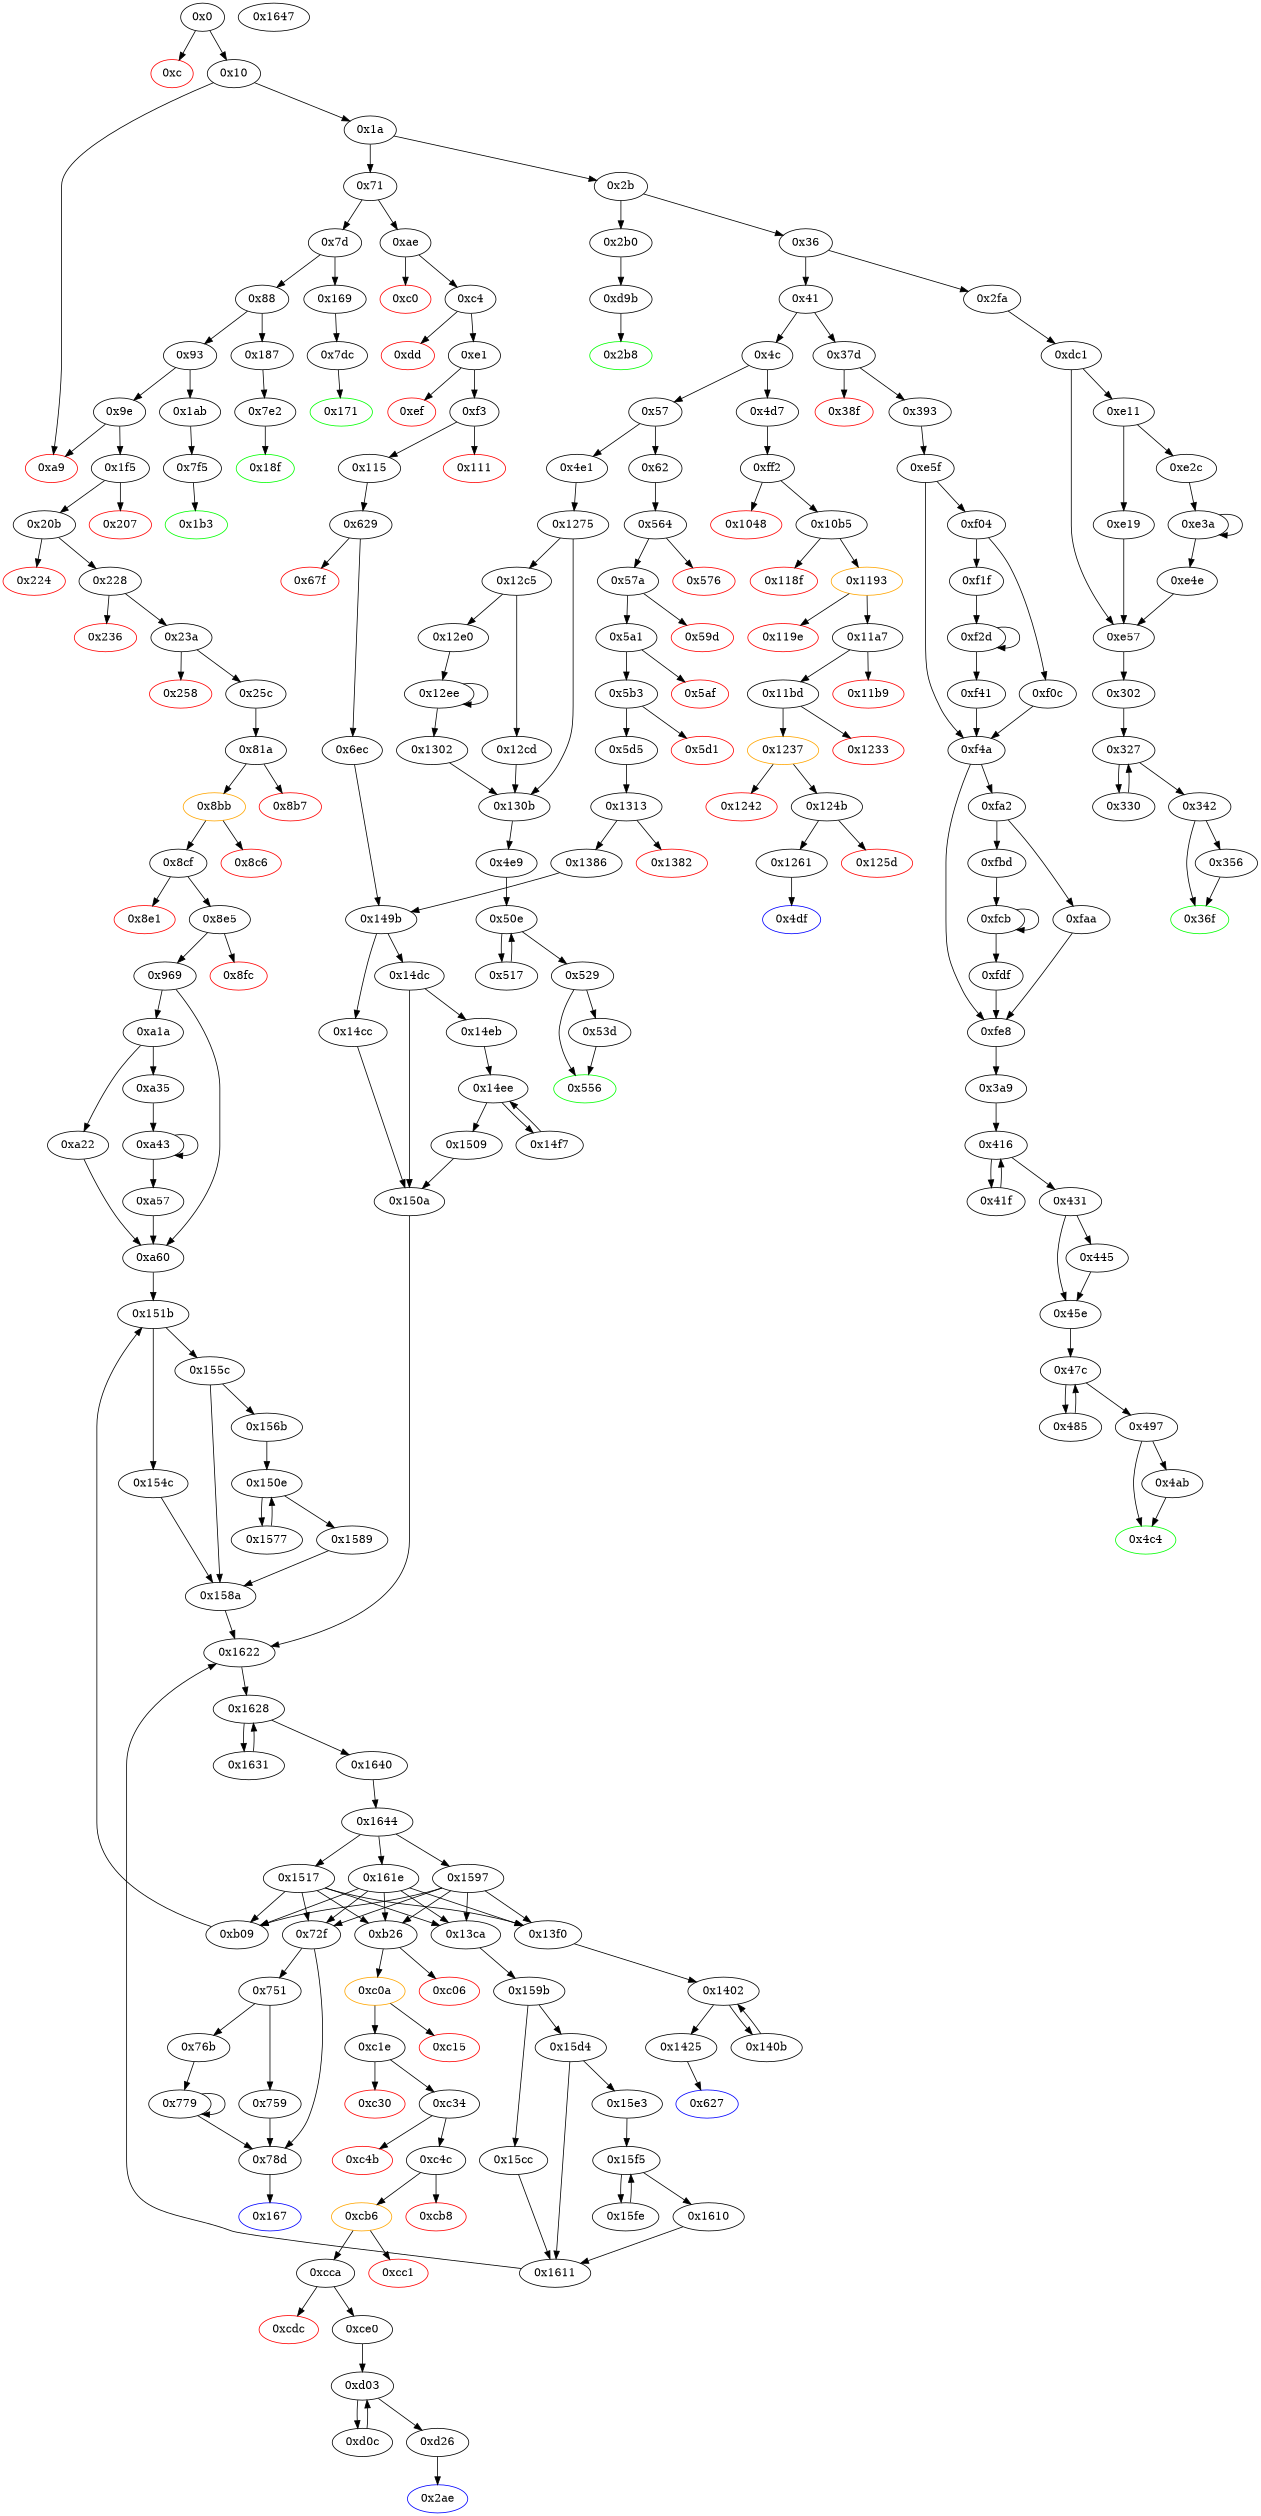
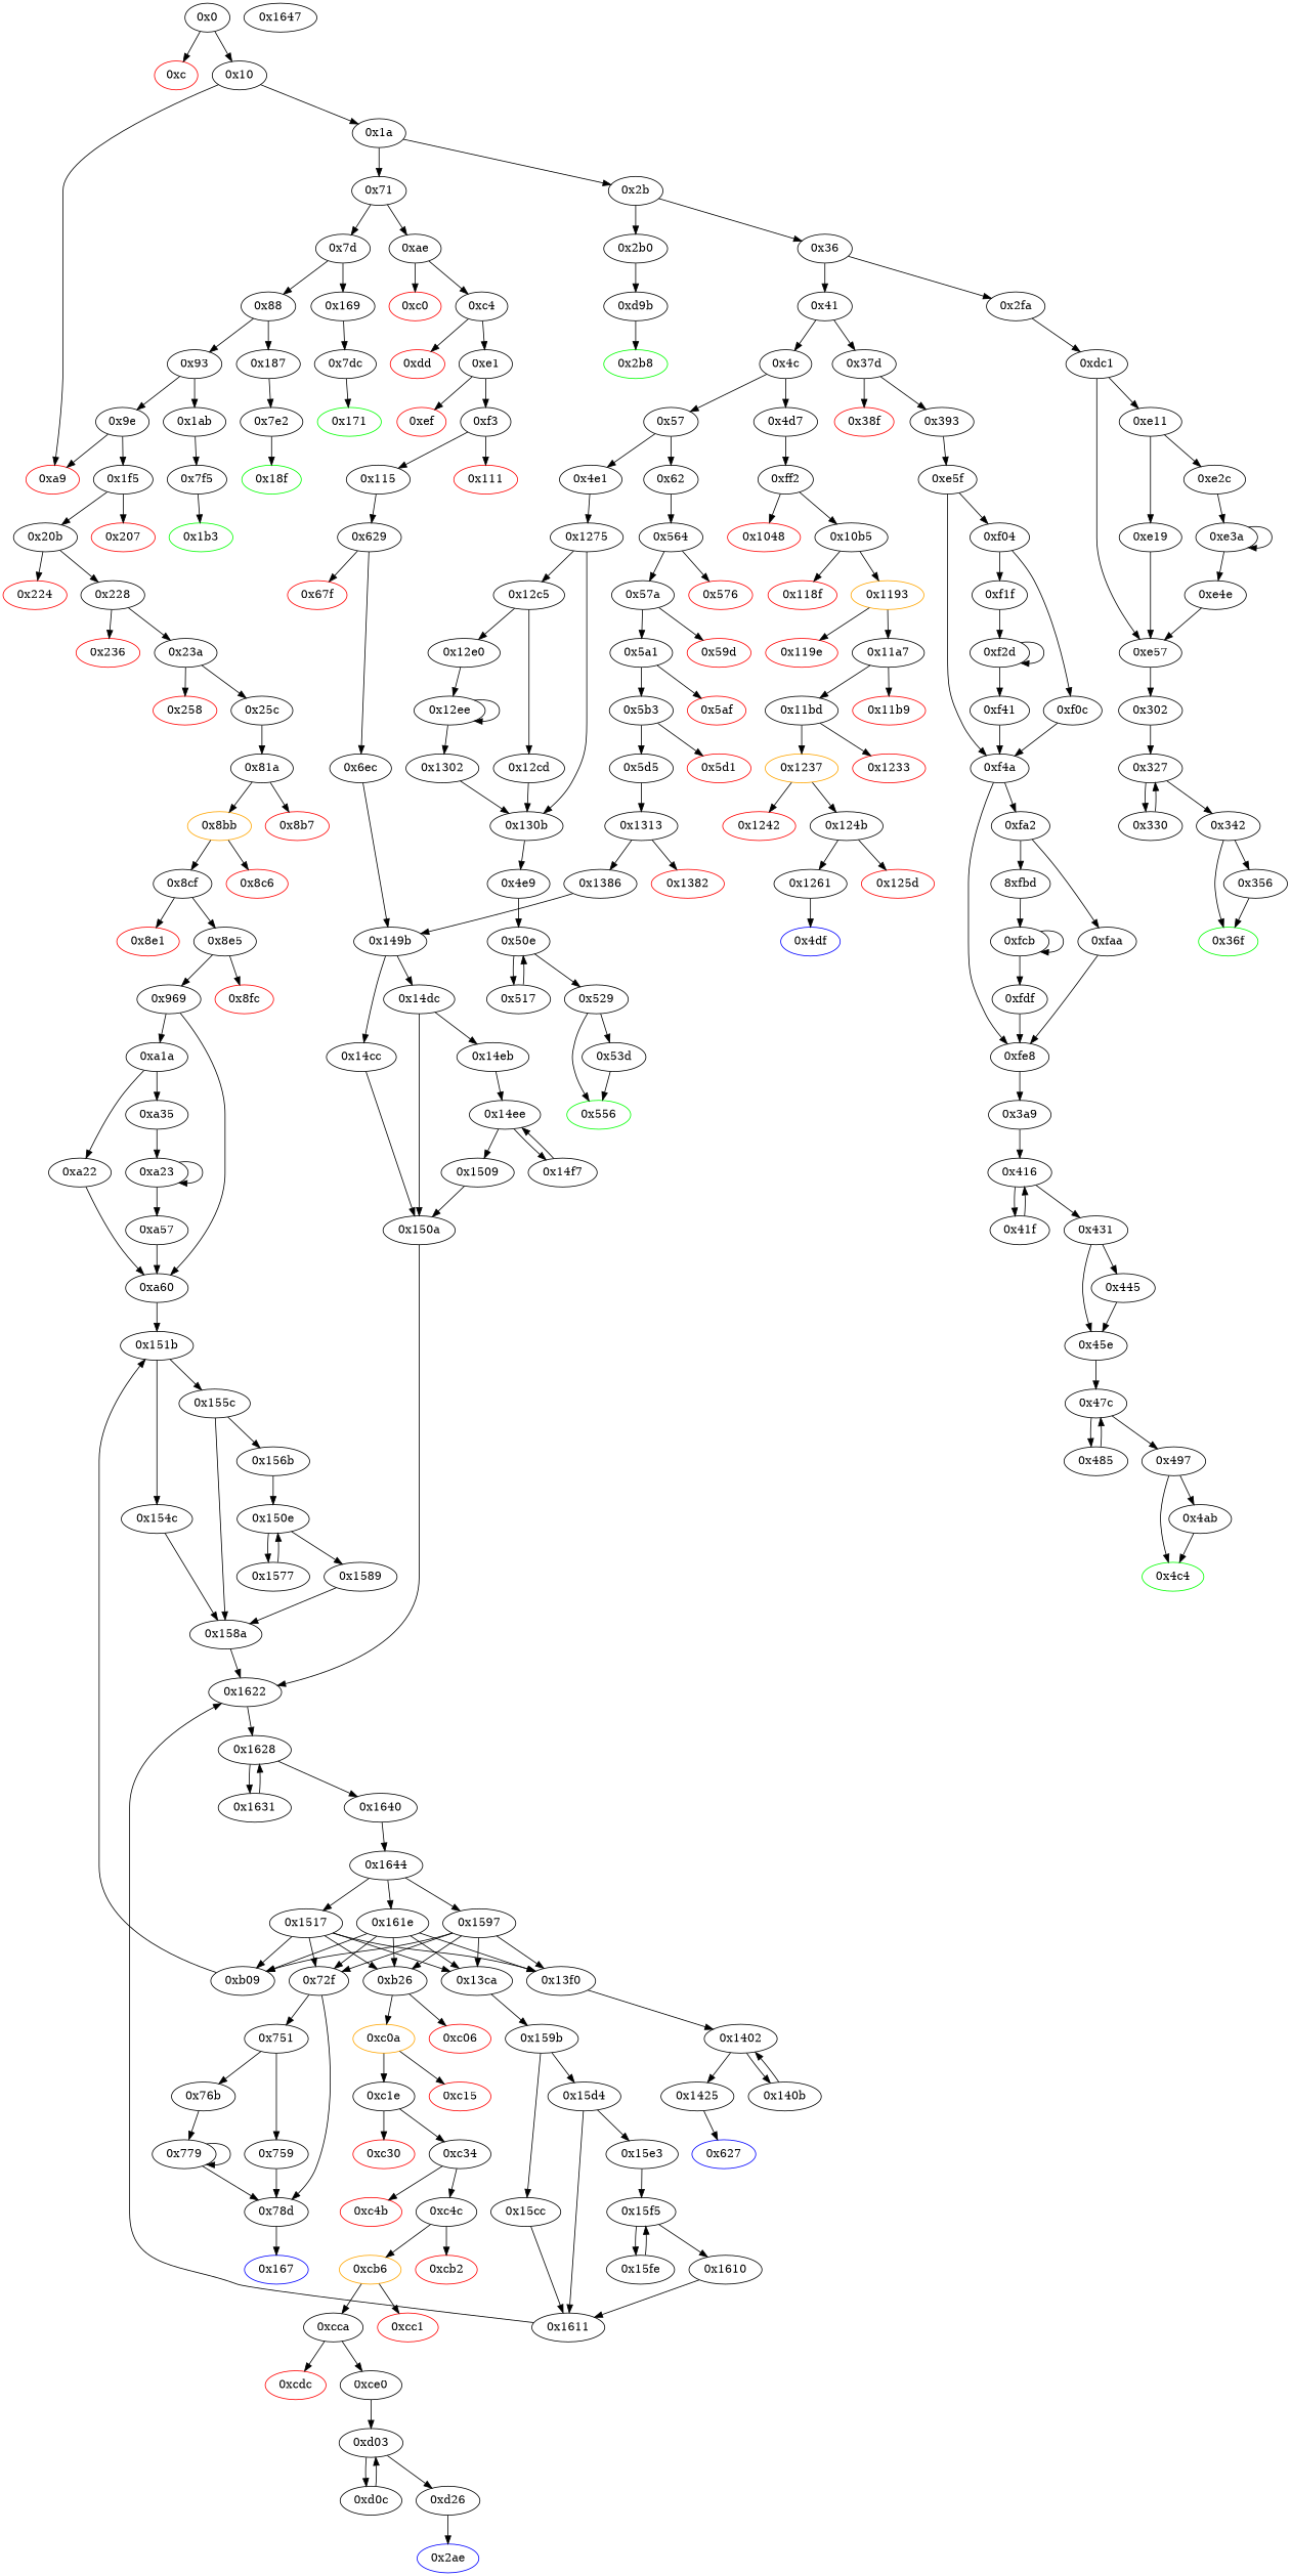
  digraph {
    node [fillcolor=white style=filled]
    "0x18f" [color=green]
    "0x7e2"
    "0xe4e"
    "0xe57"
    "0x302"
    "0x1517"
    "0x72f"
    "0xb26"
    "0x13ca"
    "0x13f0"
    "0xb09"
    "0x751"
    "0x78d"
    "0xc0a" [color=orange]
    "0xc06" [color=red]
    "0x159b"
    "0x1402"
    "0x151b"
-   "0xfbd"
+   "0xfbd" [label="8xfbd"]
    "0xfcb"
    "0xfdf"
    "0x76b"
    "0x759"
    "0x167" [color=blue]
    "0x627" [color=blue]
    "0x1242" [color=red]
    "0x1386"
    "0x149b"
    "0x14cc"
    "0x14dc"
    "0x38f" [color=red]
    "0x12c5"
    "0x12e0"
    "0x12cd"
    "0x12ee"
    "0x130b"
    "0xa9" [color=red]
    "0x1425"
    n39 [label="0x150e"]
    "0x1577"
    "0x1589"
    "0x1237" [color=orange]
    "0x124b"
    "0x1261"
    "0x125d" [color=red]
    "0x2b8" [color=green]
    "0x224" [color=red]
    "0x20b"
    "0x228"
    "0x236" [color=red]
    "0x23a"
    "0x57"
    "0x4e1"
    "0x62"
    "0x1275"
    "0x564"
    "0x1611"
    "0x1622"
    "0x1628"
    "0x8bb" [color=orange]
    "0x8cf"
    "0x8c6" [color=red]
    "0x8e1" [color=red]
    "0x8e5"
    "0xdd" [color=red]
    "0x5b3"
    "0x5d5"
    "0x5d1" [color=red]
    "0x1313"
    "0x115"
    "0x629"
    "0x67f" [color=red]
    "0x6ec"
    "0x969"
    "0x8fc" [color=red]
    "0x556" [color=green]
    "0x53d"
    "0xc1e"
    "0xc15" [color=red]
    "0x4c"
    "0x4d7"
    "0xff2"
    "0x327"
    "0x330"
    "0x342"
    "0x36f" [color=green]
    "0x356"
    "0x111" [color=red]
    "0x4df" [color=blue]
    "0xd0c"
    "0xd03"
    "0xd26"
    "0x15cc"
    "0x15d4"
    "0xc30" [color=red]
    "0xc34"
    "0x393"
    "0xe5f"
    "0xf4a"
    "0xf04"
    "0x207" [color=red]
    "0x779"
    "0xfaa"
    "0xfe8"
    "0x3a9"
    "0x1048" [color=red]
    "0x15e3"
    "0x37d"
    "0xa1a"
    "0xa60"
    "0xa22"
    "0xa35"
    "0x7d"
    "0x88"
    "0x169"
    "0x93"
    "0x187"
    "0x7dc"
    "0xcdc" [color=red]
    "0x4c4" [color=green]
    "0x4ab"
    "0xfa2"
    "0x517"
    "0x50e"
    "0x529"
    "0x11bd"
    "0x1233" [color=red]
    "0x140b"
    "0x45e"
    "0x47c"
    "0x485"
    "0x497"
    "0xd9b"
    "0x41"
    "0x1631"
    "0x1640"
    "0x1644"
    "0x71"
    "0xae"
    "0xc0" [color=red]
    "0xc4"
    "0x57a"
    "0x576" [color=red]
    "0x5a1"
    "0x59d" [color=red]
    "0x5af" [color=red]
    "0xf41"
    "0x10b5"
    "0x118f" [color=red]
    "0x1193" [color=orange]
    "0xce0"
    "0x1302"
    "0x4e9"
    "0xc" [color=red]
    "0x2fa"
    "0xdc1"
    "0xe11"
    "0x171" [color=green]
    "0x9e"
    "0x1f5"
    "0xcb6" [color=orange]
    "0xcca"
    "0xcc1" [color=red]
    "0x119e" [color=red]
    "0xe1"
    "0x150a"
-   "0xa43"
+   "0xa43" [label="0xa23"]
    "0xa57"
    "0x11a7"
    "0x1ab"
    "0x161e"
    "0x416"
    "0x41f"
    "0x431"
    "0x1597"
    "0x1a"
    "0x2b"
    "0x2b0"
    "0x36"
    "0x2ae" [color=blue]
    "0x8b7" [color=red]
    "0x1382" [color=red]
    "0xef" [color=red]
    "0x154c"
    "0x155c"
    "0x158a"
    "0x156b"
    "0x445"
    "0xf3"
    "0xf1f"
    "0xf2d"
    "0xe19"
    "0x14eb"
    "0x14ee"
    "0x1509"
    "0x14f7"
    "0x258" [color=red]
    "0x15f5"
    "0x15fe"
    "0x1610"
    "0x10"
    "0xe2c"
    "0xe3a"
    "0xc4b" [color=red]
    "0xc4c"
    "0x1b3" [color=green]
    "0x7f5"
    "0x25c"
    "0x81a"
    "0x11b9" [color=red]
    "0xf0c"
    "0x1647"
-   "0xcb2" [color=red label="0xcb8"]
+   "0xcb2" [color=red]
    "0x0"
    "0x7e2" -> "0x18f"
    "0xe4e" -> "0xe57"
    "0xe57" -> "0x302"
    "0x302" -> "0x327"
    "0x1517" -> "0x72f"
    "0x1517" -> "0xb26"
    "0x1517" -> "0x13ca"
    "0x1517" -> "0x13f0"
    "0x1517" -> "0xb09"
    "0x72f" -> "0x751"
    "0x72f" -> "0x78d"
    "0xb26" -> "0xc0a"
    "0xb26" -> "0xc06"
    "0x13ca" -> "0x159b"
    "0x13f0" -> "0x1402"
    "0xb09" -> "0x151b"
    "0x751" -> "0x76b"
    "0x751" -> "0x759"
    "0x78d" -> "0x167"
    "0xc0a" -> "0xc1e"
    "0xc0a" -> "0xc15"
    "0x159b" -> "0x15cc"
    "0x159b" -> "0x15d4"
    "0x1402" -> "0x1425"
    "0x1402" -> "0x140b"
    "0x151b" -> "0x154c"
    "0x151b" -> "0x155c"
    "0xfbd" -> "0xfcb"
    "0xfcb" -> "0xfcb"
    "0xfcb" -> "0xfdf"
    "0xfdf" -> "0xfe8"
    "0x76b" -> "0x779"
    "0x759" -> "0x78d"
    "0x1386" -> "0x149b"
    "0x149b" -> "0x14cc"
    "0x149b" -> "0x14dc"
    "0x14cc" -> "0x150a"
    "0x14dc" -> "0x150a"
    "0x14dc" -> "0x14eb"
    "0x12c5" -> "0x12e0"
    "0x12c5" -> "0x12cd"
    "0x12e0" -> "0x12ee"
    "0x12cd" -> "0x130b"
    "0x12ee" -> "0x12ee"
    "0x12ee" -> "0x1302"
    "0x130b" -> "0x4e9"
    "0x1425" -> "0x627"
    n39 -> "0x1577"
    n39 -> "0x1589"
    "0x1577" -> n39
    "0x1589" -> "0x158a"
    "0x1237" -> "0x1242"
    "0x1237" -> "0x124b"
    "0x124b" -> "0x1261"
    "0x124b" -> "0x125d"
    "0x1261" -> "0x4df"
    "0x20b" -> "0x224"
    "0x20b" -> "0x228"
    "0x228" -> "0x236"
    "0x228" -> "0x23a"
    "0x23a" -> "0x258"
    "0x23a" -> "0x25c"
    "0x57" -> "0x4e1"
    "0x57" -> "0x62"
    "0x4e1" -> "0x1275"
    "0x62" -> "0x564"
    "0x1275" -> "0x12c5"
    "0x1275" -> "0x130b"
    "0x564" -> "0x57a"
    "0x564" -> "0x576"
    "0x1611" -> "0x1622"
    "0x1622" -> "0x1628"
    "0x1628" -> "0x1631"
    "0x1628" -> "0x1640"
    "0x8bb" -> "0x8cf"
    "0x8bb" -> "0x8c6"
    "0x8cf" -> "0x8e1"
    "0x8cf" -> "0x8e5"
    "0x8e5" -> "0x969"
    "0x8e5" -> "0x8fc"
    "0x5b3" -> "0x5d5"
    "0x5b3" -> "0x5d1"
    "0x5d5" -> "0x1313"
    "0x1313" -> "0x1386"
    "0x1313" -> "0x1382"
    "0x115" -> "0x629"
    "0x629" -> "0x67f"
    "0x629" -> "0x6ec"
    "0x6ec" -> "0x149b"
    "0x969" -> "0xa1a"
    "0x969" -> "0xa60"
    "0x53d" -> "0x556"
    "0xc1e" -> "0xc30"
    "0xc1e" -> "0xc34"
    "0x4c" -> "0x57"
    "0x4c" -> "0x4d7"
    "0x4d7" -> "0xff2"
    "0xff2" -> "0x1048"
    "0xff2" -> "0x10b5"
    "0x327" -> "0x330"
    "0x327" -> "0x342"
    "0x330" -> "0x327"
    "0x342" -> "0x36f"
    "0x342" -> "0x356"
    "0x356" -> "0x36f"
    "0xd0c" -> "0xd03"
    "0xd03" -> "0xd0c"
    "0xd03" -> "0xd26"
    "0xd26" -> "0x2ae"
    "0x15cc" -> "0x1611"
    "0x15d4" -> "0x1611"
    "0x15d4" -> "0x15e3"
    "0xc34" -> "0xc4b"
    "0xc34" -> "0xc4c"
    "0x393" -> "0xe5f"
    "0xe5f" -> "0xf4a"
    "0xe5f" -> "0xf04"
    "0xf4a" -> "0xfe8"
    "0xf4a" -> "0xfa2"
    "0xf04" -> "0xf1f"
    "0xf04" -> "0xf0c"
    "0x779" -> "0x78d"
    "0x779" -> "0x779"
    "0xfaa" -> "0xfe8"
    "0xfe8" -> "0x3a9"
    "0x3a9" -> "0x416"
    "0x15e3" -> "0x15f5"
    "0x37d" -> "0x38f"
    "0x37d" -> "0x393"
    "0xa1a" -> "0xa22"
    "0xa1a" -> "0xa35"
    "0xa60" -> "0x151b"
    "0xa22" -> "0xa60"
    "0xa35" -> "0xa43"
    "0x7d" -> "0x88"
    "0x7d" -> "0x169"
    "0x88" -> "0x93"
    "0x88" -> "0x187"
    "0x169" -> "0x7dc"
    "0x93" -> "0x9e"
    "0x93" -> "0x1ab"
    "0x187" -> "0x7e2"
    "0x7dc" -> "0x171"
    "0x4ab" -> "0x4c4"
    "0xfa2" -> "0xfbd"
    "0xfa2" -> "0xfaa"
    "0x517" -> "0x50e"
    "0x50e" -> "0x517"
    "0x50e" -> "0x529"
    "0x529" -> "0x556"
    "0x529" -> "0x53d"
    "0x11bd" -> "0x1237"
    "0x11bd" -> "0x1233"
    "0x140b" -> "0x1402"
    "0x45e" -> "0x47c"
    "0x47c" -> "0x485"
    "0x47c" -> "0x497"
    "0x485" -> "0x47c"
    "0x497" -> "0x4c4"
    "0x497" -> "0x4ab"
    "0xd9b" -> "0x2b8"
    "0x41" -> "0x4c"
    "0x41" -> "0x37d"
    "0x1631" -> "0x1628"
    "0x1640" -> "0x1644"
    "0x1644" -> "0x1517"
    "0x1644" -> "0x161e"
    "0x1644" -> "0x1597"
    "0x71" -> "0x7d"
    "0x71" -> "0xae"
    "0xae" -> "0xc0"
    "0xae" -> "0xc4"
    "0xc4" -> "0xdd"
    "0xc4" -> "0xe1"
    "0x57a" -> "0x5a1"
    "0x57a" -> "0x59d"
    "0x5a1" -> "0x5b3"
    "0x5a1" -> "0x5af"
    "0xf41" -> "0xf4a"
    "0x10b5" -> "0x118f"
    "0x10b5" -> "0x1193"
    "0x1193" -> "0x119e"
    "0x1193" -> "0x11a7"
    "0xce0" -> "0xd03"
    "0x1302" -> "0x130b"
    "0x4e9" -> "0x50e"
    "0x2fa" -> "0xdc1"
    "0xdc1" -> "0xe57"
    "0xdc1" -> "0xe11"
    "0xe11" -> "0xe19"
    "0xe11" -> "0xe2c"
    "0x9e" -> "0xa9"
    "0x9e" -> "0x1f5"
    "0x1f5" -> "0x20b"
    "0x1f5" -> "0x207"
    "0xcb6" -> "0xcca"
    "0xcb6" -> "0xcc1"
    "0xcca" -> "0xcdc"
    "0xcca" -> "0xce0"
    "0xe1" -> "0xef"
    "0xe1" -> "0xf3"
    "0x150a" -> "0x1622"
    "0xa43" -> "0xa43"
    "0xa43" -> "0xa57"
    "0xa57" -> "0xa60"
    "0x11a7" -> "0x11bd"
    "0x11a7" -> "0x11b9"
    "0x1ab" -> "0x7f5"
    "0x161e" -> "0x72f"
    "0x161e" -> "0xb26"
    "0x161e" -> "0x13ca"
    "0x161e" -> "0x13f0"
    "0x161e" -> "0xb09"
    "0x416" -> "0x41f"
    "0x416" -> "0x431"
    "0x41f" -> "0x416"
    "0x431" -> "0x45e"
    "0x431" -> "0x445"
    "0x1597" -> "0x72f"
    "0x1597" -> "0xb26"
    "0x1597" -> "0x13ca"
    "0x1597" -> "0x13f0"
    "0x1597" -> "0xb09"
    "0x1a" -> "0x71"
    "0x1a" -> "0x2b"
    "0x2b" -> "0x2b0"
    "0x2b" -> "0x36"
    "0x2b0" -> "0xd9b"
    "0x36" -> "0x41"
    "0x36" -> "0x2fa"
    "0x154c" -> "0x158a"
    "0x155c" -> "0x158a"
    "0x155c" -> "0x156b"
    "0x158a" -> "0x1622"
    "0x156b" -> n39
    "0x445" -> "0x45e"
    "0xf3" -> "0x115"
    "0xf3" -> "0x111"
    "0xf1f" -> "0xf2d"
    "0xf2d" -> "0xf41"
    "0xf2d" -> "0xf2d"
    "0xe19" -> "0xe57"
    "0x14eb" -> "0x14ee"
    "0x14ee" -> "0x1509"
    "0x14ee" -> "0x14f7"
    "0x1509" -> "0x150a"
    "0x14f7" -> "0x14ee"
    "0x15f5" -> "0x15fe"
    "0x15f5" -> "0x1610"
    "0x15fe" -> "0x15f5"
    "0x1610" -> "0x1611"
    "0x10" -> "0xa9"
    "0x10" -> "0x1a"
    "0xe2c" -> "0xe3a"
    "0xe3a" -> "0xe4e"
    "0xe3a" -> "0xe3a"
    "0xc4c" -> "0xcb6"
    "0xc4c" -> "0xcb2"
    "0x7f5" -> "0x1b3"
    "0x25c" -> "0x81a"
    "0x81a" -> "0x8bb"
    "0x81a" -> "0x8b7"
    "0xf0c" -> "0xf4a"
    "0x0" -> "0xc"
    "0x0" -> "0x10"
  }
